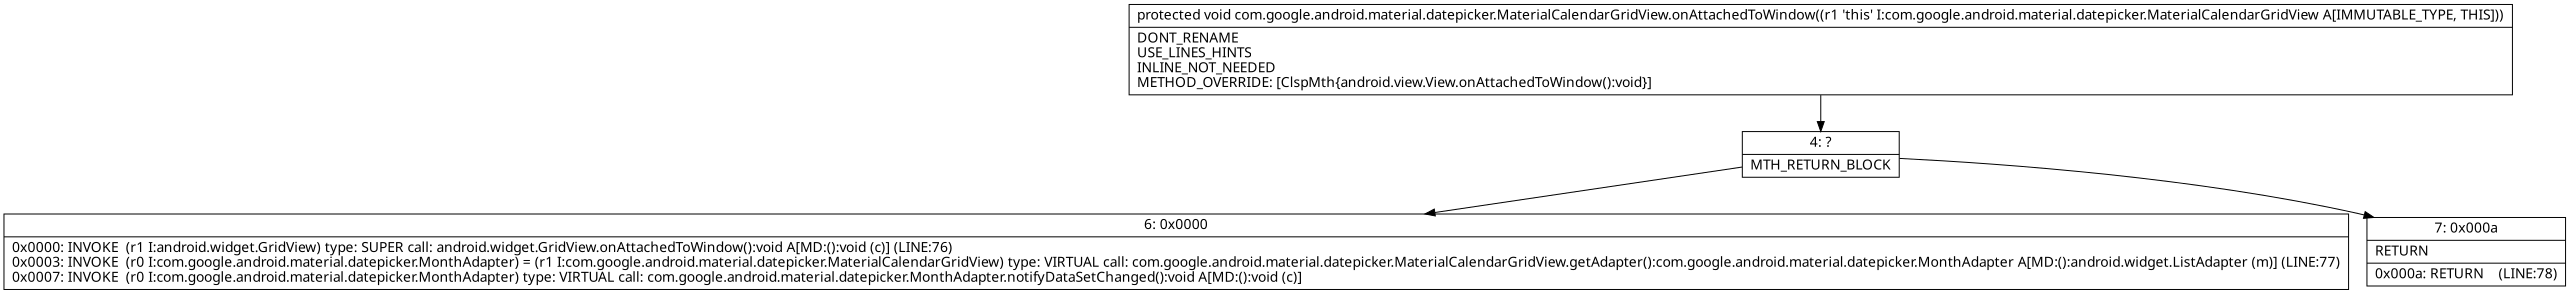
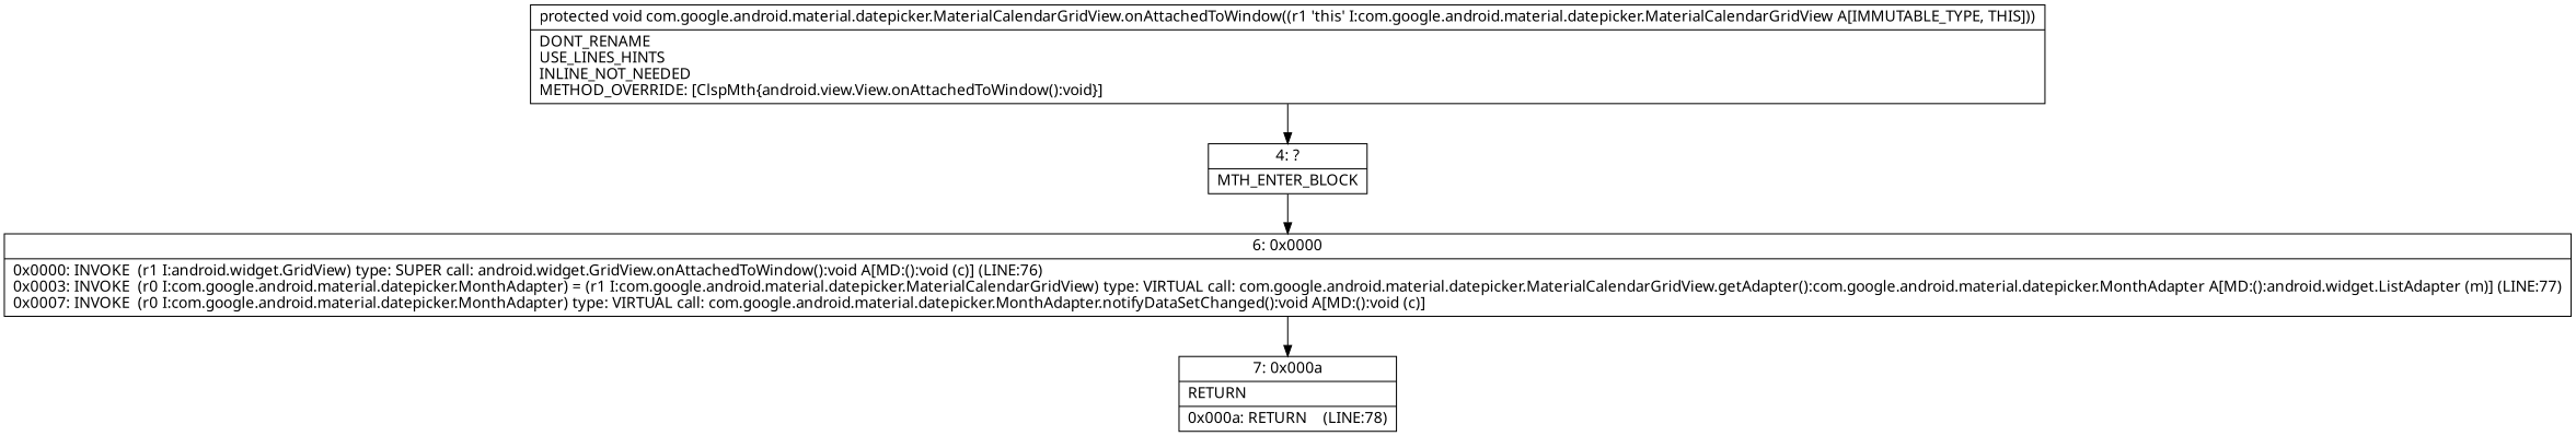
  digraph {
    fontname="Noto Sans"
    node [fontname="Noto Sans" shape=record]
    edge [fontname="Noto Sans"]
-   n1 [label="{4\:\ ?|MTH_RETURN_BLOCK\l}"]
+   n1 [label="{4\:\ ?|MTH_ENTER_BLOCK\l}"]
    n2 [label="{6\:\ 0x0000|0x0000: INVOKE  (r1 I:android.widget.GridView) type: SUPER call: android.widget.GridView.onAttachedToWindow():void A[MD:():void (c)] (LINE:76)\l0x0003: INVOKE  (r0 I:com.google.android.material.datepicker.MonthAdapter) = (r1 I:com.google.android.material.datepicker.MaterialCalendarGridView) type: VIRTUAL call: com.google.android.material.datepicker.MaterialCalendarGridView.getAdapter():com.google.android.material.datepicker.MonthAdapter A[MD:():android.widget.ListAdapter (m)] (LINE:77)\l0x0007: INVOKE  (r0 I:com.google.android.material.datepicker.MonthAdapter) type: VIRTUAL call: com.google.android.material.datepicker.MonthAdapter.notifyDataSetChanged():void A[MD:():void (c)]\l}"]
    n3 [label="{7\:\ 0x000a|RETURN\l|0x000a: RETURN    (LINE:78)\l}"]
    n4 [label="{protected void com.google.android.material.datepicker.MaterialCalendarGridView.onAttachedToWindow((r1 'this' I:com.google.android.material.datepicker.MaterialCalendarGridView A[IMMUTABLE_TYPE, THIS]))  | DONT_RENAME\lUSE_LINES_HINTS\lINLINE_NOT_NEEDED\lMETHOD_OVERRIDE: [ClspMth\{android.view.View.onAttachedToWindow():void\}]\l}"]
    n1 -> n2
-   n1 -> n3
+   n2 -> n3
    n4 -> n1
  }
